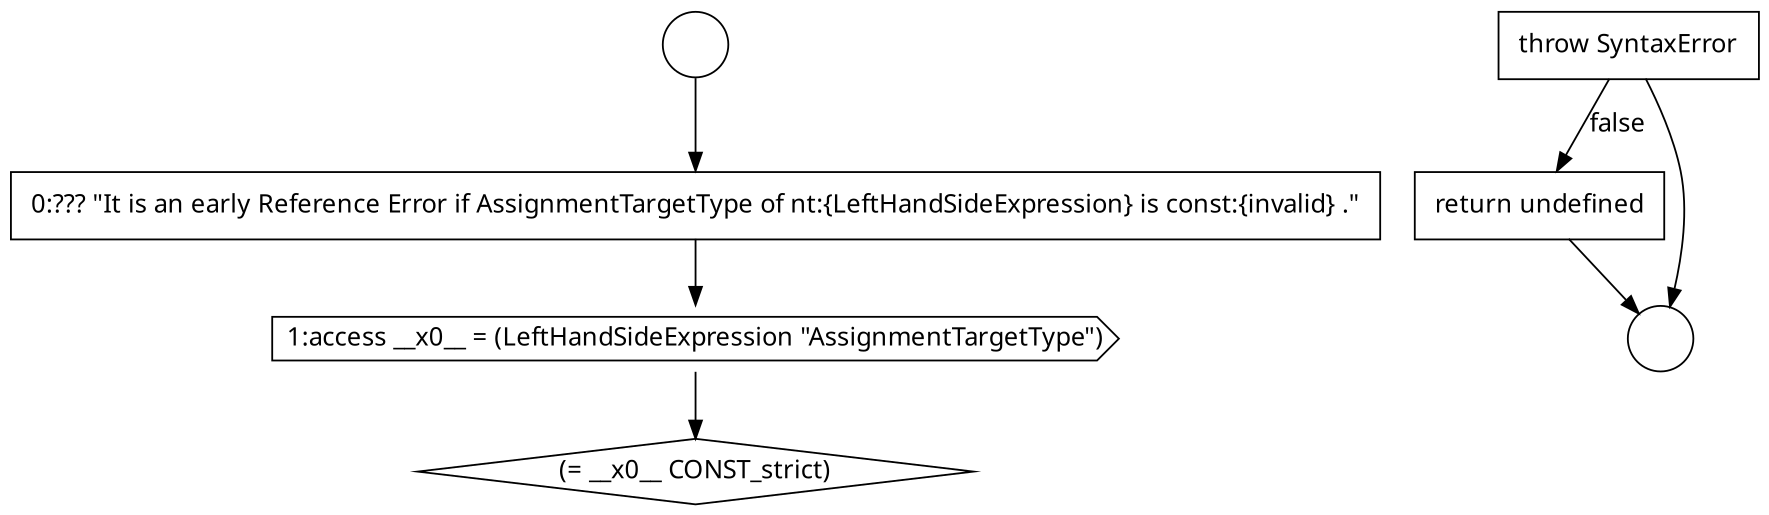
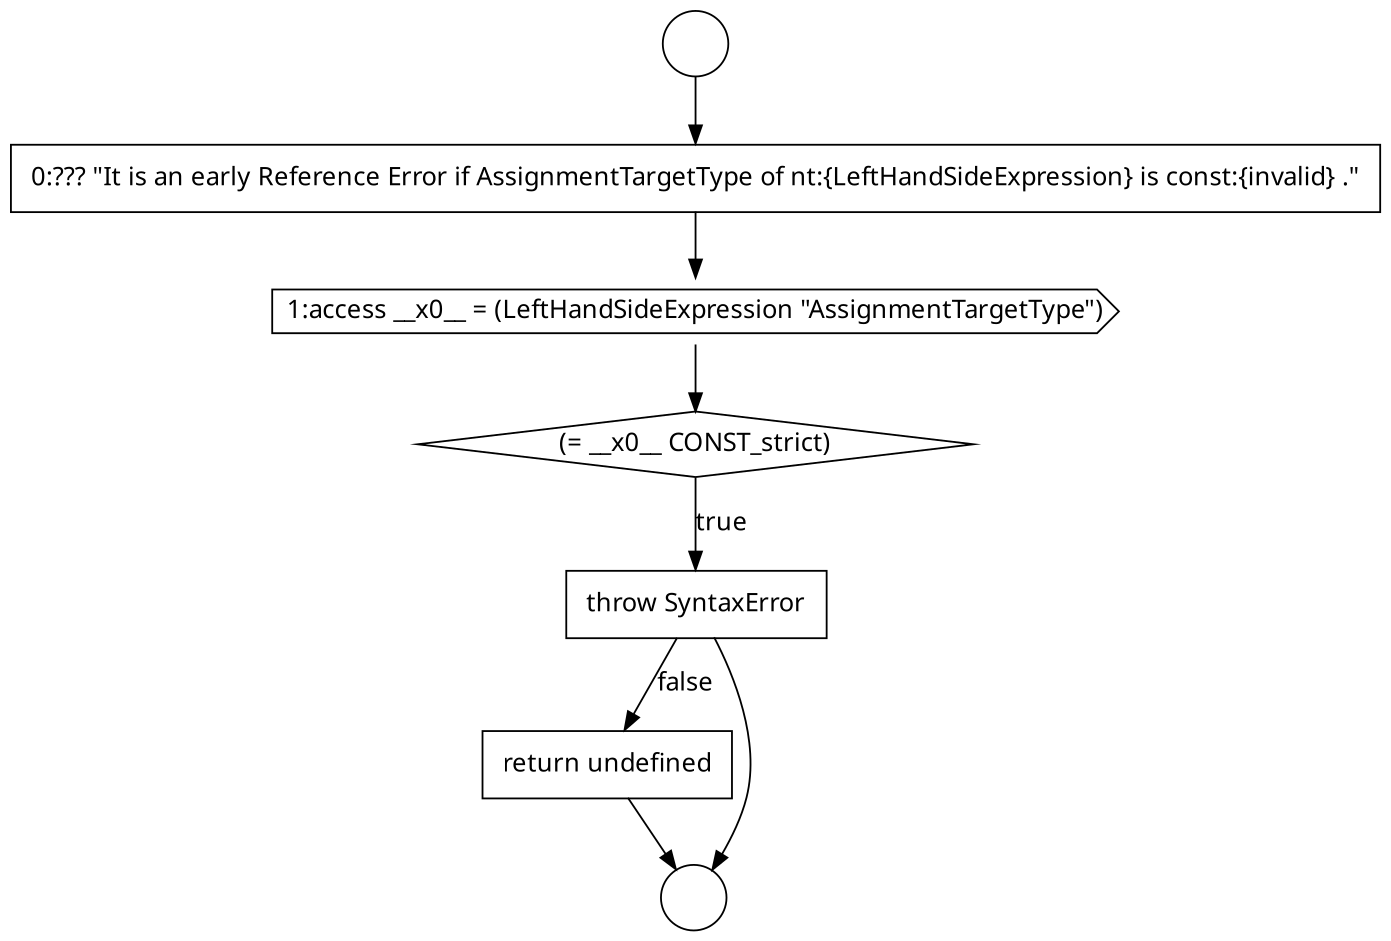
  digraph {
    fontname="Noto Sans"
    node [color=black fillcolor=white fontname="Noto Sans" shape=none style=filled]
    edge [color=black fontname="Noto Sans"]
    n1 [label=<<font color="black">(= __x0__ CONST_strict)</font>> shape=diamond]
    n2 [label=<<font color="black">     <table border="0" cellborder="1" cellspacing="0" cellpadding="10">       <tr><td align="left">throw SyntaxError</td></tr>     </table>   </font>> margin=0]
    n3 [label=<<font color="black">     <table border="0" cellborder="1" cellspacing="0" cellpadding="10">       <tr><td align="left">return undefined</td></tr>     </table>   </font>> margin=0]
    n4 [label=" " shape=circle]
    n5 [label=<<font color="black">     <table border="0" cellborder="1" cellspacing="0" cellpadding="10">       <tr><td align="left">0:??? &quot;It is an early Reference Error if AssignmentTargetType of nt:{LeftHandSideExpression} is const:{invalid} .&quot;</td></tr>     </table>   </font>> margin=0]
    n6 [label=<<font color="black">1:access __x0__ = (LeftHandSideExpression &quot;AssignmentTargetType&quot;)</font>> shape=cds]
    n7 [label=" " shape=circle]
+   n1 -> n2 [label=<<font color="black">true</font>>]
    n2 -> n3 [label=<<font color="black">false</font>>]
    n2 -> n4
    n3 -> n4
    n5 -> n6
    n6 -> n1
    n7 -> n5
  }
